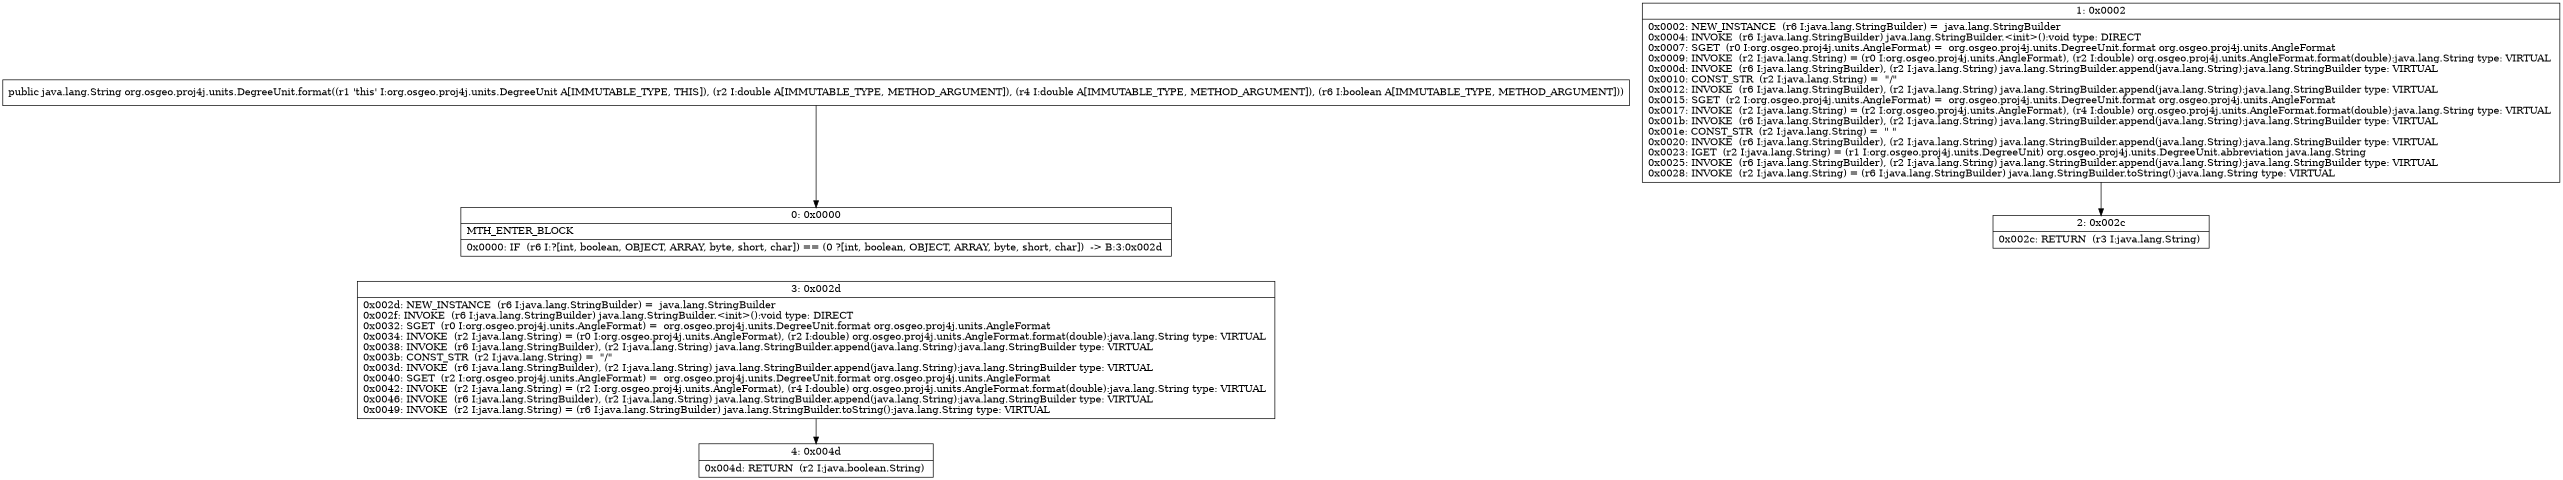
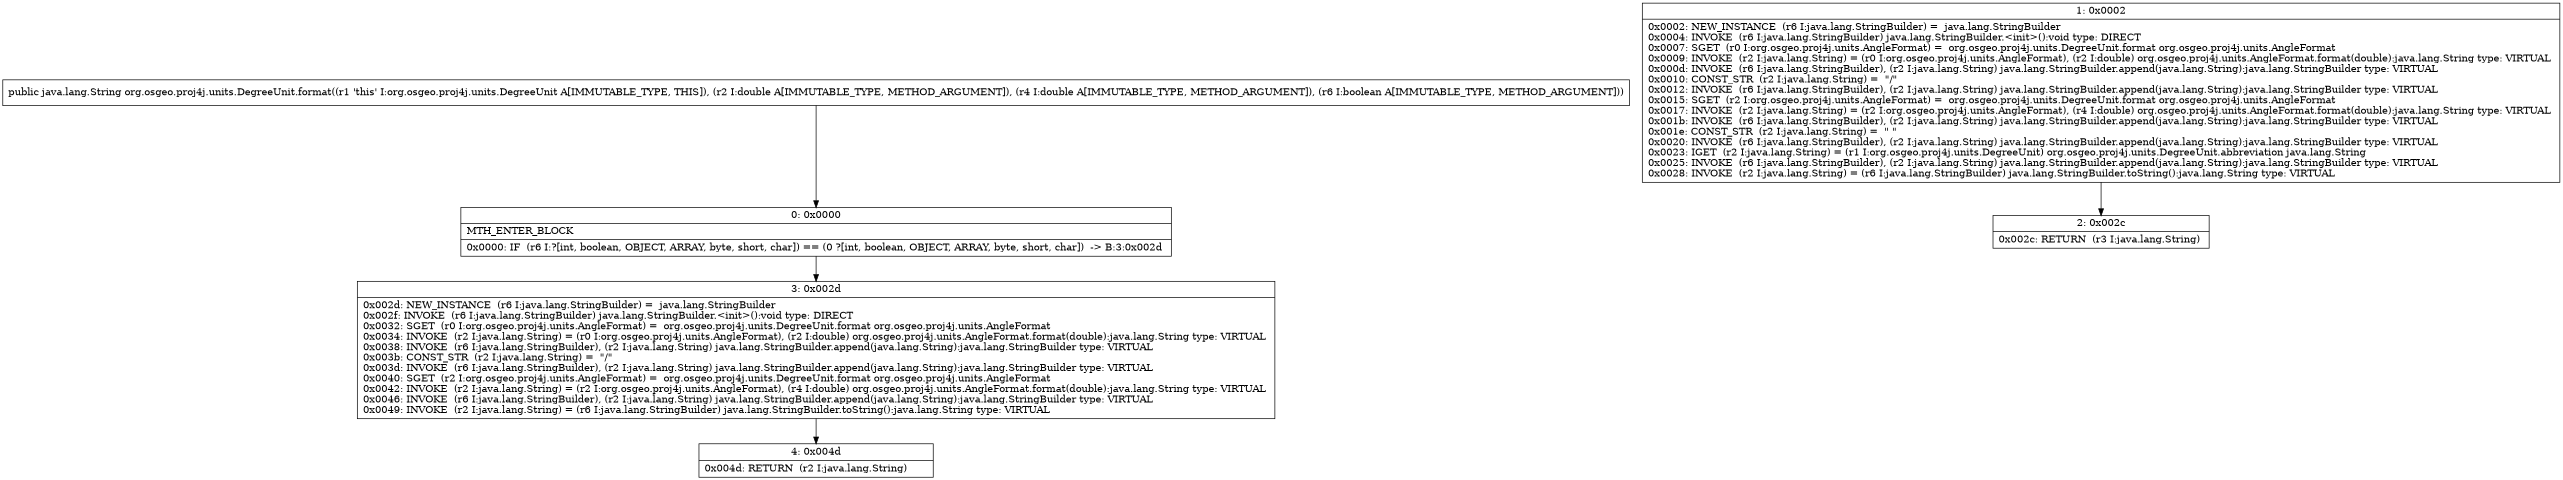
  digraph {
    node [shape=record]
    n1 [label="{0\:\ 0x0000|MTH_ENTER_BLOCK\l|0x0000: IF  (r6 I:?[int, boolean, OBJECT, ARRAY, byte, short, char]) == (0 ?[int, boolean, OBJECT, ARRAY, byte, short, char])  \-\> B:3:0x002d \l}"]
    n2 [label="{3\:\ 0x002d|0x002d: NEW_INSTANCE  (r6 I:java.lang.StringBuilder) =  java.lang.StringBuilder \l0x002f: INVOKE  (r6 I:java.lang.StringBuilder) java.lang.StringBuilder.\<init\>():void type: DIRECT \l0x0032: SGET  (r0 I:org.osgeo.proj4j.units.AngleFormat) =  org.osgeo.proj4j.units.DegreeUnit.format org.osgeo.proj4j.units.AngleFormat \l0x0034: INVOKE  (r2 I:java.lang.String) = (r0 I:org.osgeo.proj4j.units.AngleFormat), (r2 I:double) org.osgeo.proj4j.units.AngleFormat.format(double):java.lang.String type: VIRTUAL \l0x0038: INVOKE  (r6 I:java.lang.StringBuilder), (r2 I:java.lang.String) java.lang.StringBuilder.append(java.lang.String):java.lang.StringBuilder type: VIRTUAL \l0x003b: CONST_STR  (r2 I:java.lang.String) =  \"\/\" \l0x003d: INVOKE  (r6 I:java.lang.StringBuilder), (r2 I:java.lang.String) java.lang.StringBuilder.append(java.lang.String):java.lang.StringBuilder type: VIRTUAL \l0x0040: SGET  (r2 I:org.osgeo.proj4j.units.AngleFormat) =  org.osgeo.proj4j.units.DegreeUnit.format org.osgeo.proj4j.units.AngleFormat \l0x0042: INVOKE  (r2 I:java.lang.String) = (r2 I:org.osgeo.proj4j.units.AngleFormat), (r4 I:double) org.osgeo.proj4j.units.AngleFormat.format(double):java.lang.String type: VIRTUAL \l0x0046: INVOKE  (r6 I:java.lang.StringBuilder), (r2 I:java.lang.String) java.lang.StringBuilder.append(java.lang.String):java.lang.StringBuilder type: VIRTUAL \l0x0049: INVOKE  (r2 I:java.lang.String) = (r6 I:java.lang.StringBuilder) java.lang.StringBuilder.toString():java.lang.String type: VIRTUAL \l}"]
    n3 [label="{1\:\ 0x0002|0x0002: NEW_INSTANCE  (r6 I:java.lang.StringBuilder) =  java.lang.StringBuilder \l0x0004: INVOKE  (r6 I:java.lang.StringBuilder) java.lang.StringBuilder.\<init\>():void type: DIRECT \l0x0007: SGET  (r0 I:org.osgeo.proj4j.units.AngleFormat) =  org.osgeo.proj4j.units.DegreeUnit.format org.osgeo.proj4j.units.AngleFormat \l0x0009: INVOKE  (r2 I:java.lang.String) = (r0 I:org.osgeo.proj4j.units.AngleFormat), (r2 I:double) org.osgeo.proj4j.units.AngleFormat.format(double):java.lang.String type: VIRTUAL \l0x000d: INVOKE  (r6 I:java.lang.StringBuilder), (r2 I:java.lang.String) java.lang.StringBuilder.append(java.lang.String):java.lang.StringBuilder type: VIRTUAL \l0x0010: CONST_STR  (r2 I:java.lang.String) =  \"\/\" \l0x0012: INVOKE  (r6 I:java.lang.StringBuilder), (r2 I:java.lang.String) java.lang.StringBuilder.append(java.lang.String):java.lang.StringBuilder type: VIRTUAL \l0x0015: SGET  (r2 I:org.osgeo.proj4j.units.AngleFormat) =  org.osgeo.proj4j.units.DegreeUnit.format org.osgeo.proj4j.units.AngleFormat \l0x0017: INVOKE  (r2 I:java.lang.String) = (r2 I:org.osgeo.proj4j.units.AngleFormat), (r4 I:double) org.osgeo.proj4j.units.AngleFormat.format(double):java.lang.String type: VIRTUAL \l0x001b: INVOKE  (r6 I:java.lang.StringBuilder), (r2 I:java.lang.String) java.lang.StringBuilder.append(java.lang.String):java.lang.StringBuilder type: VIRTUAL \l0x001e: CONST_STR  (r2 I:java.lang.String) =  \" \" \l0x0020: INVOKE  (r6 I:java.lang.StringBuilder), (r2 I:java.lang.String) java.lang.StringBuilder.append(java.lang.String):java.lang.StringBuilder type: VIRTUAL \l0x0023: IGET  (r2 I:java.lang.String) = (r1 I:org.osgeo.proj4j.units.DegreeUnit) org.osgeo.proj4j.units.DegreeUnit.abbreviation java.lang.String \l0x0025: INVOKE  (r6 I:java.lang.StringBuilder), (r2 I:java.lang.String) java.lang.StringBuilder.append(java.lang.String):java.lang.StringBuilder type: VIRTUAL \l0x0028: INVOKE  (r2 I:java.lang.String) = (r6 I:java.lang.StringBuilder) java.lang.StringBuilder.toString():java.lang.String type: VIRTUAL \l}"]
    n4 [label="{2\:\ 0x002c|0x002c: RETURN  (r3 I:java.lang.String) \l}"]
-   n5 [label="{4\:\ 0x004d|0x004d: RETURN  (r2 I:java.boolean.String) \l}"]
+   n5 [label="{4\:\ 0x004d|0x004d: RETURN  (r2 I:java.lang.String) \l}"]
    n6 [label="{public java.lang.String org.osgeo.proj4j.units.DegreeUnit.format((r1 'this' I:org.osgeo.proj4j.units.DegreeUnit A[IMMUTABLE_TYPE, THIS]), (r2 I:double A[IMMUTABLE_TYPE, METHOD_ARGUMENT]), (r4 I:double A[IMMUTABLE_TYPE, METHOD_ARGUMENT]), (r6 I:boolean A[IMMUTABLE_TYPE, METHOD_ARGUMENT])) }"]
+   n1 -> n2
    n2 -> n5
    n3 -> n4
    n6 -> n1
  }
